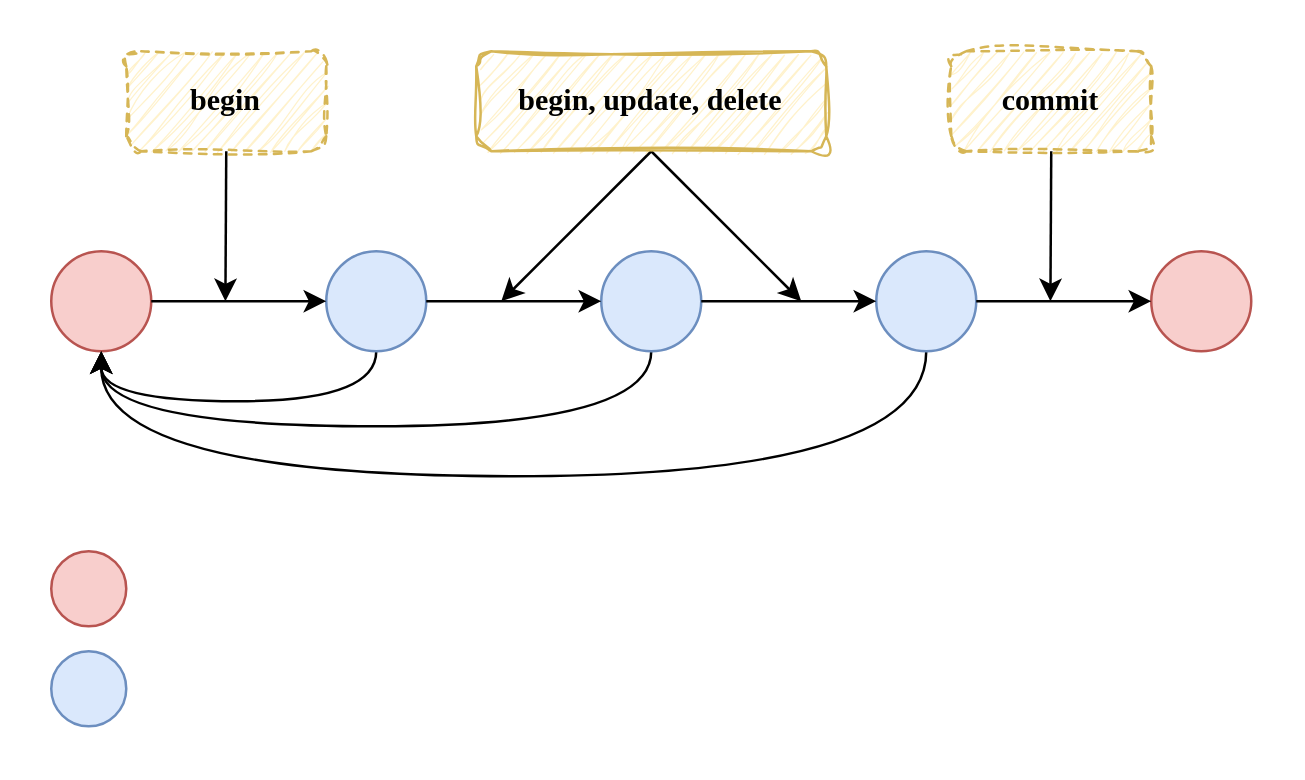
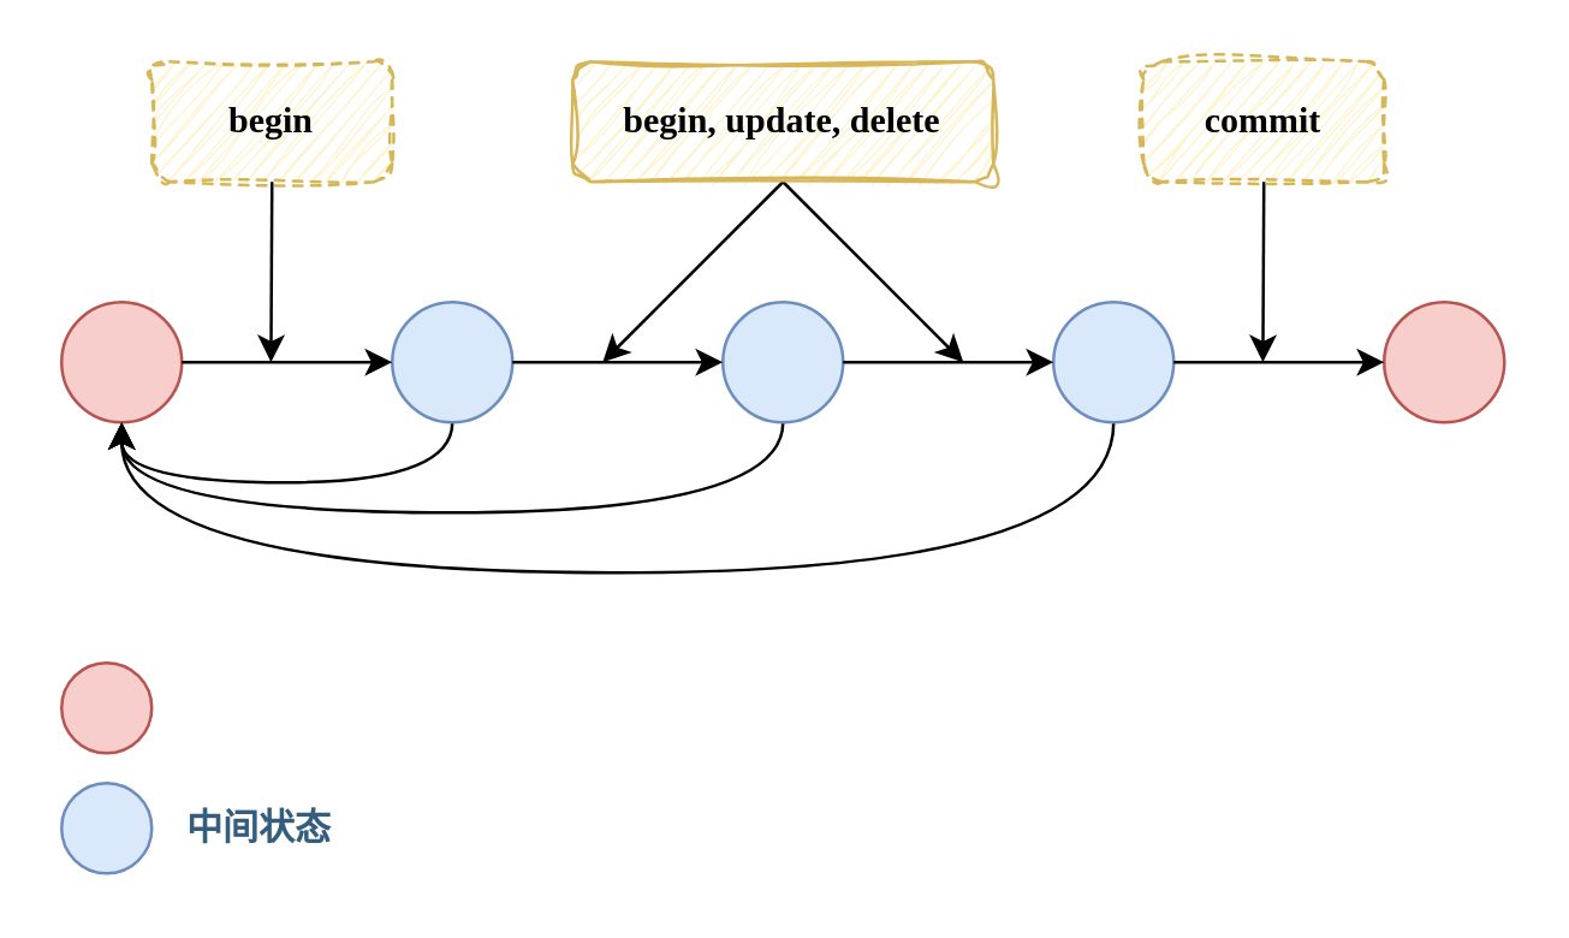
  <mxCell id="0" />
  <mxCell id="1" parent="0" />
  <mxCell id="2" value="" style="group;fontFamily=Tahoma;fontStyle=1" parent="1" vertex="1" connectable="0"><mxGeometry x="20" y="20" width="480" height="270" as="geometry" /></mxCell>
  <mxCell id="3" value="" style="ellipse;whiteSpace=wrap;html=1;aspect=fixed;fillColor=#f8cecc;strokeColor=#b85450;fontFamily=Tahoma;fontStyle=1" parent="2" vertex="1"><mxGeometry y="80" width="40" height="40" as="geometry" /></mxCell>
  <mxCell id="4" style="edgeStyle=orthogonalEdgeStyle;orthogonalLoop=1;jettySize=auto;html=1;exitX=0.5;exitY=1;exitDx=0;exitDy=0;entryX=0.5;entryY=1;entryDx=0;entryDy=0;curved=1;fontFamily=Tahoma;fontStyle=1" parent="2" source="5" target="3" edge="1"><mxGeometry relative="1" as="geometry"><Array as="points"><mxPoint x="130" y="140" /><mxPoint x="20" y="140" /></Array></mxGeometry></mxCell>
  <mxCell id="5" value="" style="ellipse;whiteSpace=wrap;html=1;aspect=fixed;fillColor=#dae8fc;strokeColor=#6c8ebf;fontFamily=Tahoma;fontStyle=1" parent="2" vertex="1"><mxGeometry x="110" y="80" width="40" height="40" as="geometry" /></mxCell>
  <mxCell id="6" style="edgeStyle=none;rounded=0;orthogonalLoop=1;jettySize=auto;html=1;exitX=1;exitY=0.5;exitDx=0;exitDy=0;entryX=0;entryY=0.5;entryDx=0;entryDy=0;fontFamily=Tahoma;fontStyle=1" parent="2" source="3" target="5" edge="1"><mxGeometry relative="1" as="geometry" /></mxCell>
  <mxCell id="7" style="edgeStyle=orthogonalEdgeStyle;orthogonalLoop=1;jettySize=auto;html=1;exitX=0.5;exitY=1;exitDx=0;exitDy=0;entryX=0.5;entryY=1;entryDx=0;entryDy=0;curved=1;fontFamily=Tahoma;fontStyle=1" parent="2" source="8" target="3" edge="1"><mxGeometry relative="1" as="geometry"><Array as="points"><mxPoint x="240" y="150" /><mxPoint x="20" y="150" /></Array></mxGeometry></mxCell>
  <mxCell id="8" value="" style="ellipse;whiteSpace=wrap;html=1;aspect=fixed;fillColor=#dae8fc;strokeColor=#6c8ebf;fontFamily=Tahoma;fontStyle=1" parent="2" vertex="1"><mxGeometry x="220" y="80" width="40" height="40" as="geometry" /></mxCell>
  <mxCell id="9" style="edgeStyle=none;rounded=0;orthogonalLoop=1;jettySize=auto;html=1;exitX=1;exitY=0.5;exitDx=0;exitDy=0;entryX=0;entryY=0.5;entryDx=0;entryDy=0;fontFamily=Tahoma;fontStyle=1" parent="2" source="5" target="8" edge="1"><mxGeometry relative="1" as="geometry" /></mxCell>
  <mxCell id="10" style="edgeStyle=orthogonalEdgeStyle;orthogonalLoop=1;jettySize=auto;html=1;entryX=0.5;entryY=1;entryDx=0;entryDy=0;curved=1;fontFamily=Tahoma;fontStyle=1" parent="2" source="11" target="3" edge="1"><mxGeometry relative="1" as="geometry"><Array as="points"><mxPoint x="350" y="170" /><mxPoint x="20" y="170" /></Array></mxGeometry></mxCell>
  <mxCell id="11" value="" style="ellipse;whiteSpace=wrap;html=1;aspect=fixed;fillColor=#dae8fc;strokeColor=#6c8ebf;fontFamily=Tahoma;fontStyle=1" parent="2" vertex="1"><mxGeometry x="330" y="80" width="40" height="40" as="geometry" /></mxCell>
  <mxCell id="12" style="edgeStyle=none;rounded=0;orthogonalLoop=1;jettySize=auto;html=1;exitX=1;exitY=0.5;exitDx=0;exitDy=0;entryX=0;entryY=0.5;entryDx=0;entryDy=0;fontFamily=Tahoma;fontStyle=1" parent="2" source="8" target="11" edge="1"><mxGeometry relative="1" as="geometry" /></mxCell>
  <mxCell id="13" value="" style="ellipse;whiteSpace=wrap;html=1;aspect=fixed;fillColor=#f8cecc;strokeColor=#b85450;fontFamily=Tahoma;fontStyle=1" parent="2" vertex="1"><mxGeometry x="440" y="80" width="40" height="40" as="geometry" /></mxCell>
  <mxCell id="14" style="edgeStyle=none;rounded=0;orthogonalLoop=1;jettySize=auto;html=1;exitX=1;exitY=0.5;exitDx=0;exitDy=0;entryX=0;entryY=0.5;entryDx=0;entryDy=0;fontFamily=Tahoma;fontStyle=1" parent="2" source="11" target="13" edge="1"><mxGeometry relative="1" as="geometry" /></mxCell>
  <mxCell id="15" style="edgeStyle=none;rounded=0;orthogonalLoop=1;jettySize=auto;html=1;exitX=0.5;exitY=1;exitDx=0;exitDy=0;fontFamily=Tahoma;fontStyle=1" parent="2" source="16" edge="1"><mxGeometry relative="1" as="geometry"><mxPoint x="69.667" y="100" as="targetPoint" /></mxGeometry></mxCell>
  <mxCell id="16" value="begin" style="rounded=1;whiteSpace=wrap;html=1;fillColor=#fff2cc;strokeColor=#d6b656;sketch=1;curveFitting=1;jiggle=2;fontFamily=Tahoma;fontStyle=1;dashed=1;" parent="2" vertex="1"><mxGeometry x="30" width="80" height="40" as="geometry" /></mxCell>
  <mxCell id="17" style="edgeStyle=none;rounded=0;orthogonalLoop=1;jettySize=auto;html=1;exitX=0.5;exitY=1;exitDx=0;exitDy=0;fontFamily=Tahoma;fontStyle=1" parent="2" source="18" edge="1"><mxGeometry relative="1" as="geometry"><mxPoint x="399.667" y="100" as="targetPoint" /></mxGeometry></mxCell>
  <mxCell id="18" value="commit" style="rounded=1;whiteSpace=wrap;html=1;fillColor=#fff2cc;strokeColor=#d6b656;sketch=1;curveFitting=1;jiggle=2;fontFamily=Tahoma;fontStyle=1;dashed=1;" parent="2" vertex="1"><mxGeometry x="360" width="80" height="40" as="geometry" /></mxCell>
  <mxCell id="19" style="edgeStyle=none;rounded=0;orthogonalLoop=1;jettySize=auto;html=1;exitX=0.5;exitY=1;exitDx=0;exitDy=0;fontFamily=Tahoma;fontStyle=1" parent="2" source="21" edge="1"><mxGeometry relative="1" as="geometry"><mxPoint x="180" y="100" as="targetPoint" /></mxGeometry></mxCell>
  <mxCell id="20" style="rounded=0;orthogonalLoop=1;jettySize=auto;html=1;exitX=0.5;exitY=1;exitDx=0;exitDy=0;fontFamily=Tahoma;fontStyle=1" parent="2" source="21" edge="1"><mxGeometry relative="1" as="geometry"><mxPoint x="300" y="100" as="targetPoint" /></mxGeometry></mxCell>
  <mxCell id="21" value="begin, update, delete" style="rounded=1;whiteSpace=wrap;html=1;fillColor=#fff2cc;strokeColor=#d6b656;sketch=1;curveFitting=1;jiggle=2;fontFamily=Tahoma;fontStyle=1" parent="2" vertex="1"><mxGeometry x="170" width="140" height="40" as="geometry" /></mxCell>
  <mxCell id="22" value="" style="ellipse;whiteSpace=wrap;html=1;aspect=fixed;fillColor=#f8cecc;strokeColor=#b85450;fontFamily=Tahoma;fontStyle=1" parent="2" vertex="1"><mxGeometry y="200" width="30" height="30" as="geometry" /></mxCell>
  <mxCell id="23" value="" style="ellipse;whiteSpace=wrap;html=1;aspect=fixed;fillColor=#dae8fc;strokeColor=#6c8ebf;fontFamily=Tahoma;fontStyle=1" parent="2" vertex="1"><mxGeometry y="240" width="30" height="30" as="geometry" /></mxCell>
+ <mxCell id="24" value="中间状态" style="text;html=1;strokeColor=none;fillColor=none;align=left;verticalAlign=middle;whiteSpace=wrap;rounded=0;labelBorderColor=none;labelBackgroundColor=none;fontColor=#355e7e;fontFamily=Tahoma;fontStyle=1" parent="2" vertex="1"><mxGeometry x="40" y="240" width="70" height="30" as="geometry" /></mxCell>
